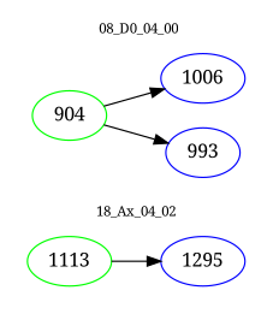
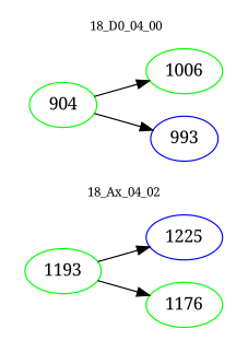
  digraph {
    fontname="Noto Serif"
    rankdir=LR
    node [color=green fontname="Noto Serif"]
    edge [color=black fontname="Noto Serif"]
-   n1 [label=1113]
-   n3 [color=blue label=1295]
+   n1 [label=1193]
+   n2 [label=1176]
+   n3 [color=blue label=1225]
    n4 [label=904]
    n5 [color=blue label=993]
-   n6 [color=blue label=1006]
+   n6 [label=1006]
    subgraph cluster_1 {
      color=white
      fontsize=10
      label="18_Ax_04_02"
      n1
+     n2
      n3
    }
    subgraph cluster_2 {
      color=white
      fontsize=10
-     label="08_D0_04_00"
+     label="18_D0_04_00"
      n4
      n5
      n6
    }
+   n1 -> n2
    n1 -> n3
    n4 -> n5
    n4 -> n6
  }
